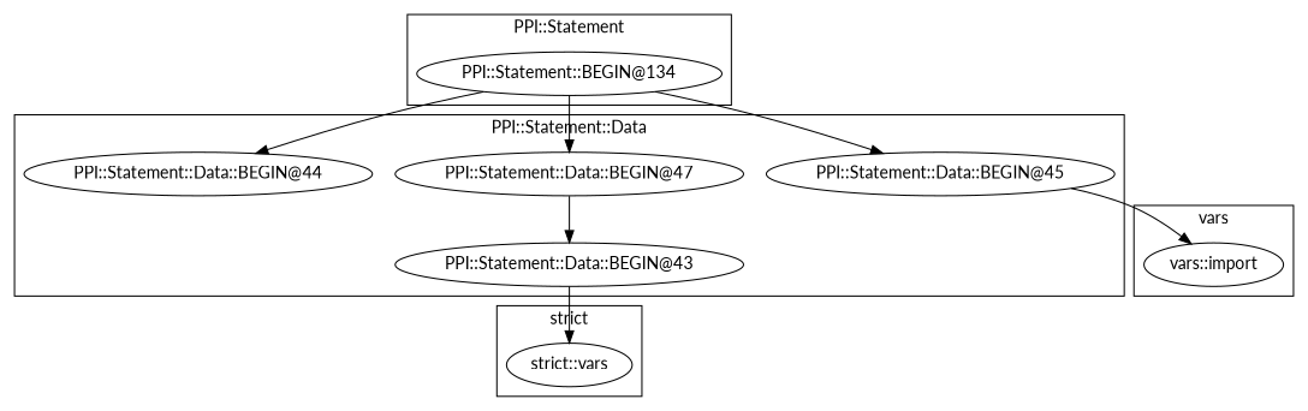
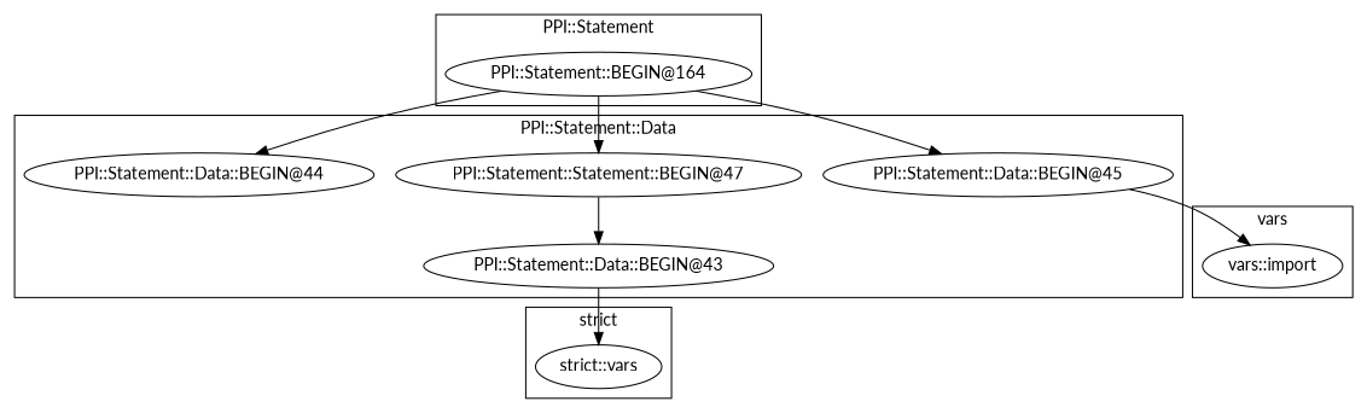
  digraph {
    fontname=Lato
    node [fontname=Lato]
    edge [fontname=Lato]
    "PPI::Statement::Data::BEGIN@43"
-   "PPI::Statement::Data::BEGIN@47"
+   "PPI::Statement::Data::BEGIN@47" [label="PPI::Statement::Statement::BEGIN@47"]
    n3 [label="PPI::Statement::Data::BEGIN@45"]
    "PPI::Statement::Data::BEGIN@44"
-   "PPI::Statement::BEGIN@164" [label="PPI::Statement::BEGIN@134"]
+   "PPI::Statement::BEGIN@164"
    "vars::import"
    n7 [label="strict::vars"]
    subgraph cluster_1 {
      label="PPI::Statement::Data"
      "PPI::Statement::Data::BEGIN@43"
      "PPI::Statement::Data::BEGIN@47"
      n3
      "PPI::Statement::Data::BEGIN@44"
    }
    subgraph cluster_2 {
      label="PPI::Statement"
      "PPI::Statement::BEGIN@164"
    }
    subgraph cluster_3 {
      label=vars
      "vars::import"
    }
    subgraph cluster_4 {
      label="strict"
      n7
    }
    "PPI::Statement::Data::BEGIN@43" -> n7
    "PPI::Statement::Data::BEGIN@47" -> "PPI::Statement::Data::BEGIN@43"
    n3 -> "vars::import"
    "PPI::Statement::BEGIN@164" -> "PPI::Statement::Data::BEGIN@47"
    "PPI::Statement::BEGIN@164" -> n3
    "PPI::Statement::BEGIN@164" -> "PPI::Statement::Data::BEGIN@44"
  }
